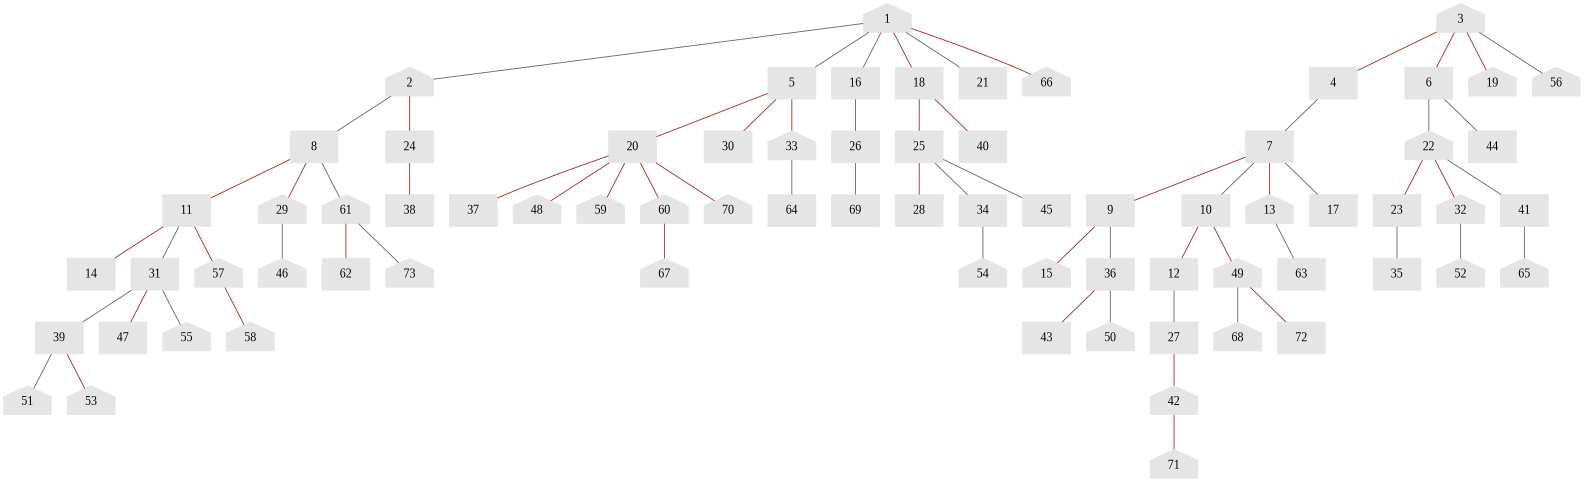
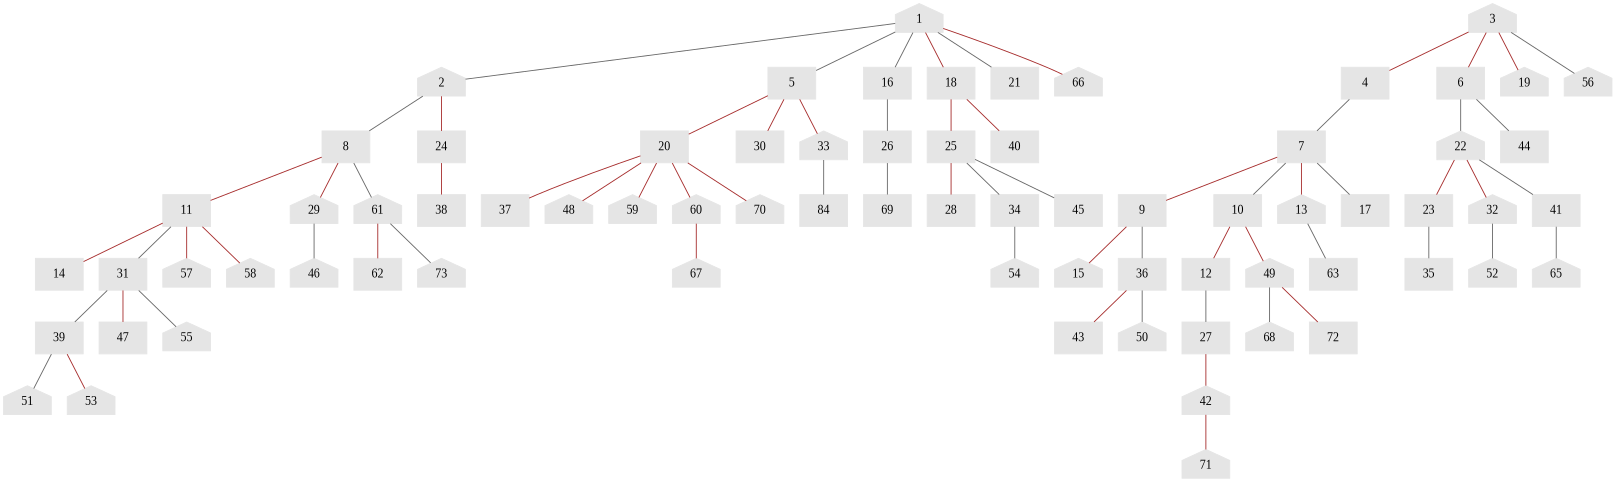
  graph {
    fontname="Liberation Serif"
    node [color=gray90 fontname="Liberation Serif" shape=box style=filled]
    edge [color=brown fontname="Liberation Serif"]
    1 [shape=house]
    2 [shape=house]
    5
    16
    18
    21
    66 [shape=house]
    8
    24
    3 [shape=house]
    4
    6
    19 [shape=house]
    56 [shape=house]
    20
    30
    33 [shape=house]
    26
    25
    40
    11
    29 [shape=house]
    61 [shape=house]
    38
    7
    22 [shape=house]
    44
    9
    10
    13 [shape=house]
    17
    37
    48 [shape=house]
    59 [shape=house]
    60 [shape=house]
    70 [shape=house]
-   64
+   64 [label=84]
    23
    32 [shape=house]
    41
    15 [shape=house]
    36
    12
    49 [shape=house]
    63
    14
    31
    57 [shape=house]
    58 [shape=house]
    46 [shape=house]
    62
    73 [shape=house]
    43
    50 [shape=house]
    27
    68 [shape=house]
    72
    39
    47
    55 [shape=house]
    42 [shape=house]
    69
    28
    34
    45
    67 [shape=house]
    35
    52 [shape=house]
    65 [shape=house]
    54 [shape=house]
    71 [shape=house]
    51 [shape=house]
    53 [shape=house]
    1 -- 2 [color=gray40]
    1 -- 5 [color=gray40]
    1 -- 16 [color=gray40]
    1 -- 18
    1 -- 21 [color=gray40]
    1 -- 66
    2 -- 8 [color=gray40]
    2 -- 24
    5 -- 20
    5 -- 30
    5 -- 33
    16 -- 26 [color=gray40]
    18 -- 25
    18 -- 40
    8 -- 11
    8 -- 29
    8 -- 61 [color=gray40]
    24 -- 38
    3 -- 4
    3 -- 6
    3 -- 19
    3 -- 56 [color=gray40]
    4 -- 7 [color=gray40]
    6 -- 22 [color=gray40]
    6 -- 44 [color=gray40]
    20 -- 37
    20 -- 48
    20 -- 59
    20 -- 60
    20 -- 70
    33 -- 64 [color=gray40]
    26 -- 69 [color=gray40]
    25 -- 28
    25 -- 34 [color=gray40]
    25 -- 45 [color=gray40]
    11 -- 14
    11 -- 31 [color=gray40]
    11 -- 57
-   57 -- 58
+   11 -- 58
    29 -- 46 [color=gray40]
    61 -- 62
    61 -- 73 [color=gray40]
    7 -- 9
    7 -- 10 [color=gray40]
    7 -- 13
    7 -- 17 [color=gray40]
    22 -- 23
    22 -- 32
    22 -- 41 [color=gray40]
    9 -- 15
    9 -- 36 [color=gray40]
    10 -- 12
    10 -- 49
    13 -- 63 [color=gray40]
    60 -- 67
    23 -- 35 [color=gray40]
    32 -- 52 [color=gray40]
    41 -- 65 [color=gray40]
    36 -- 43
    36 -- 50 [color=gray40]
    12 -- 27 [color=gray40]
    49 -- 68 [color=gray40]
    49 -- 72
    31 -- 39 [color=gray40]
    31 -- 47
    31 -- 55 [color=gray40]
    27 -- 42
    39 -- 51 [color=gray40]
    39 -- 53
    42 -- 71
    34 -- 54 [color=gray40]
  }
